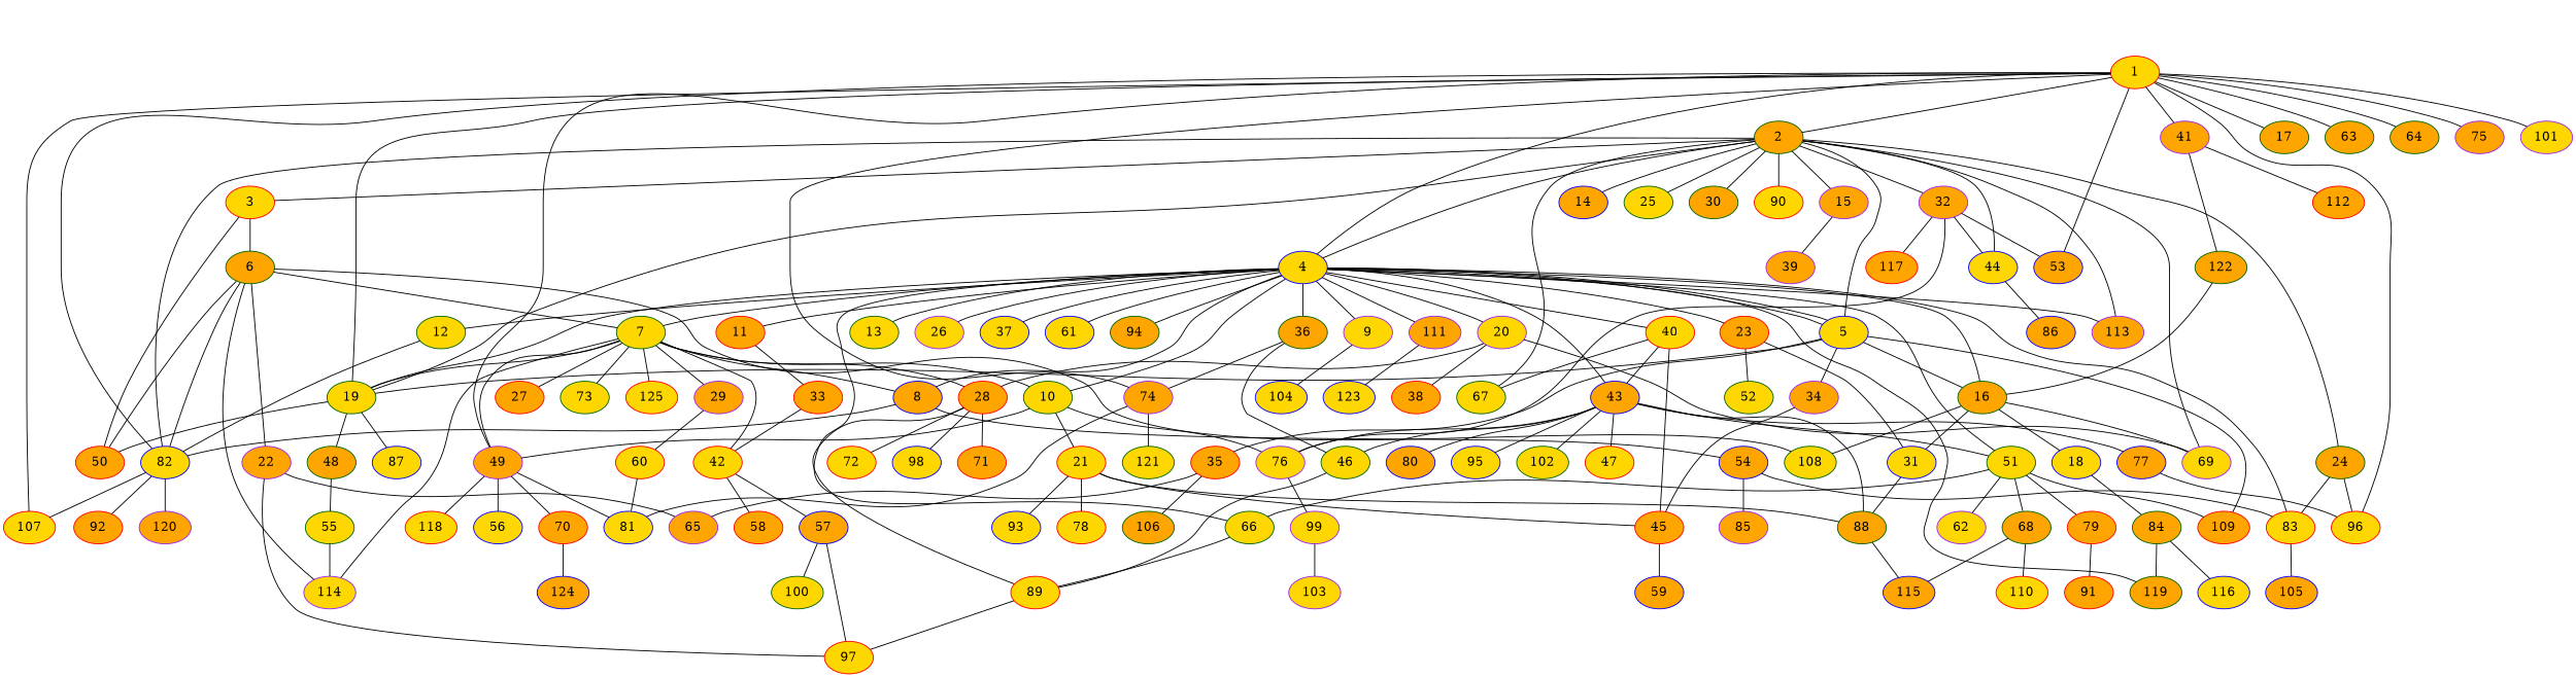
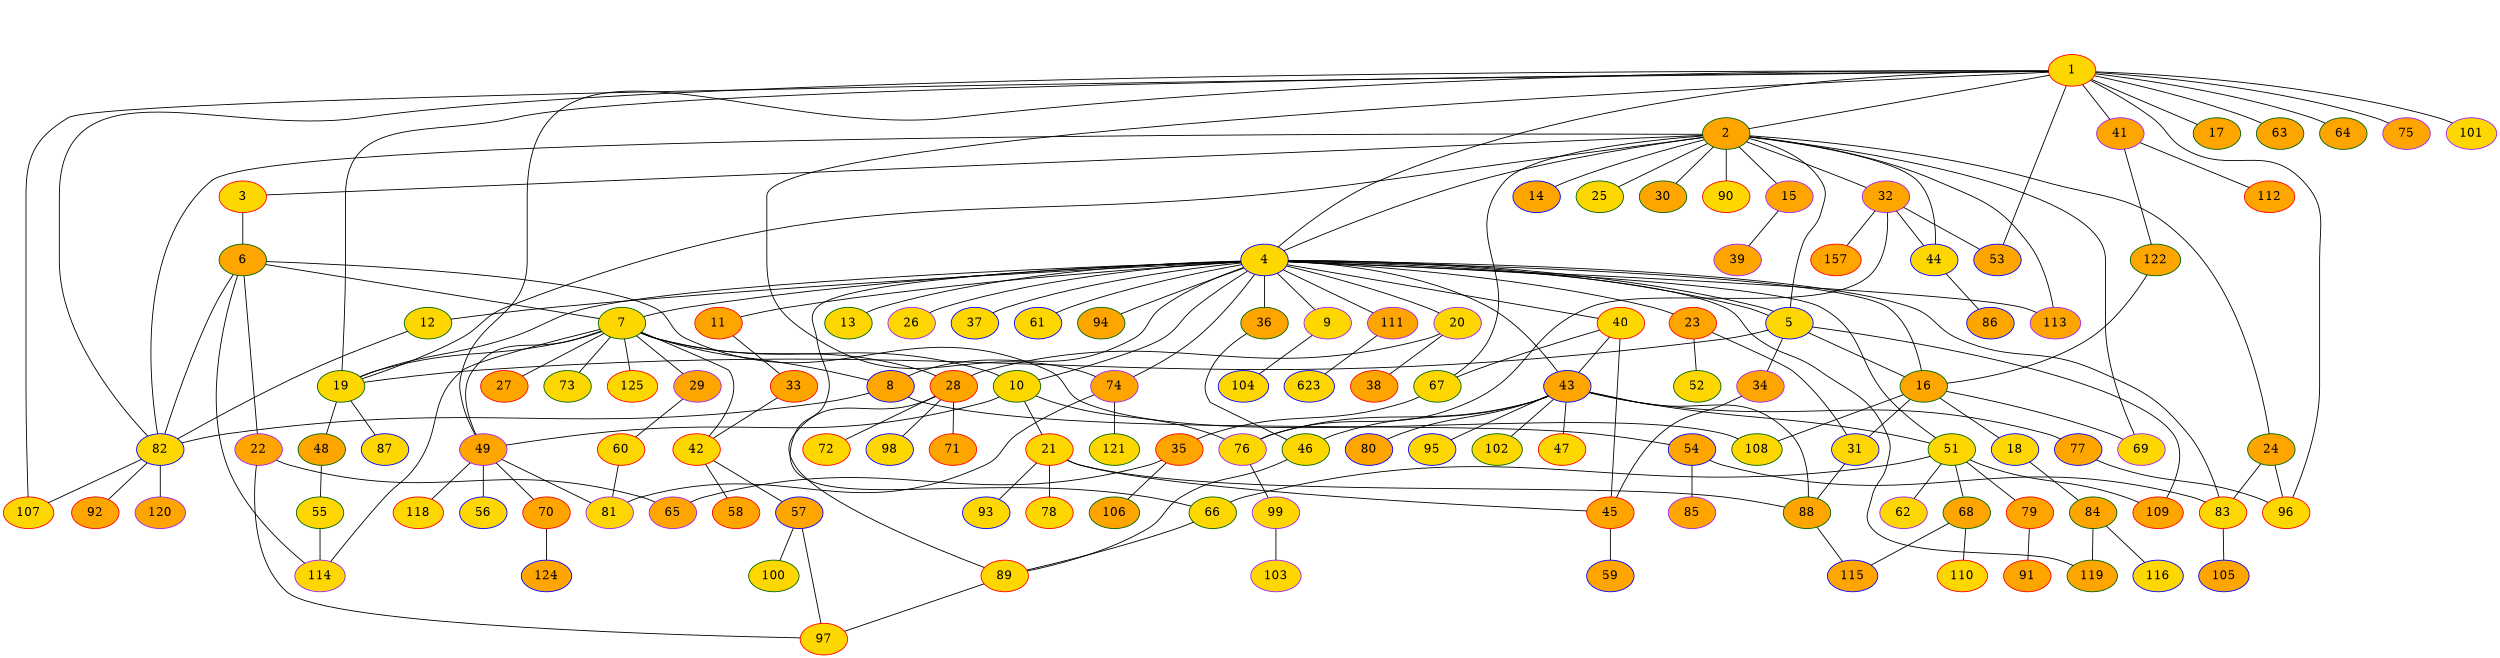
  graph {
    node [color=red fillcolor=orange style=filled]
    1 [fillcolor=gold]
    2 [color=darkgreen]
    4 [color=blue fillcolor=gold]
    17 [color=darkgreen]
    19 [color=darkgreen fillcolor=gold]
    41 [color=purple]
    49 [color=purple]
    53 [color=blue]
    63 [color=darkgreen]
    64 [color=darkgreen]
    74 [color=purple]
    75 [color=purple]
    82 [color=blue fillcolor=gold]
    96 [fillcolor=gold]
    101 [color=purple fillcolor=gold]
    107 [fillcolor=gold]
    3 [fillcolor=gold]
    5 [color=blue fillcolor=gold]
    14 [color=blue]
    15 [color=purple]
    24 [color=darkgreen]
    25 [color=darkgreen fillcolor=gold]
    30 [color=darkgreen]
    32 [color=purple]
    44 [color=blue fillcolor=gold]
    67 [color=darkgreen fillcolor=gold]
    69 [color=purple fillcolor=gold]
    90 [fillcolor=gold]
    113 [color=purple]
    16 [color=darkgreen]
    7 [color=darkgreen fillcolor=gold]
    8 [color=blue]
    9 [color=purple fillcolor=gold]
    10 [color=darkgreen fillcolor=gold]
    11
    12 [color=darkgreen fillcolor=gold]
    13 [color=darkgreen fillcolor=gold]
    20 [color=purple fillcolor=gold]
    23
    26 [color=purple fillcolor=gold]
    36 [color=darkgreen]
    37 [color=blue fillcolor=gold]
    40 [fillcolor=gold]
    43 [color=blue]
    51 [color=darkgreen fillcolor=gold]
    61 [color=blue fillcolor=gold]
    66 [color=darkgreen fillcolor=gold]
    83 [fillcolor=gold]
    94 [color=darkgreen]
    111 [color=purple]
    119 [color=darkgreen]
    108 [color=darkgreen fillcolor=gold]
    18 [color=blue fillcolor=gold]
    31 [color=blue fillcolor=gold]
-   50
    48 [color=darkgreen]
    87 [color=blue fillcolor=gold]
    112
    122 [color=darkgreen]
    56 [color=blue fillcolor=gold]
    70
-   81 [color=blue fillcolor=gold]
+   81 [color=purple fillcolor=gold]
    118 [fillcolor=gold]
    121 [color=darkgreen fillcolor=gold]
    92
    120 [color=purple]
    6 [color=darkgreen]
    34 [color=purple]
    35
    109
    39 [color=purple]
    76 [color=purple fillcolor=gold]
-   117
+   117 [label=157]
    86 [color=blue]
    22 [color=purple]
    114 [color=purple fillcolor=gold]
    27
    28
    29 [color=purple]
    42 [fillcolor=gold]
    73 [color=darkgreen fillcolor=gold]
    125 [fillcolor=gold]
    54 [color=blue]
    104 [color=blue fillcolor=gold]
    21 [fillcolor=gold]
    33
    38
    52 [color=darkgreen fillcolor=gold]
    46 [color=darkgreen fillcolor=gold]
    45
    88 [color=darkgreen]
    47 [fillcolor=gold]
    77 [color=blue]
    80 [color=blue]
    95 [color=blue fillcolor=gold]
    102 [color=darkgreen fillcolor=gold]
    62 [color=purple fillcolor=gold]
    68 [color=darkgreen]
    79
    89 [fillcolor=gold]
    105 [color=blue]
-   123 [color=blue fillcolor=gold]
+   123 [color=blue fillcolor=gold label=623]
    65 [color=purple]
    106 [color=darkgreen]
    97 [fillcolor=gold]
    71
    72 [fillcolor=gold]
    98 [color=blue fillcolor=gold]
    60 [fillcolor=gold]
    57 [color=blue]
    58
    85 [color=purple]
    78 [fillcolor=gold]
    93 [color=blue fillcolor=gold]
    99 [color=purple fillcolor=gold]
    84 [color=darkgreen]
    116 [color=blue fillcolor=gold]
    55 [color=darkgreen fillcolor=gold]
    59 [color=blue]
    115 [color=blue]
    100 [color=darkgreen fillcolor=gold]
    124 [color=blue]
    110 [fillcolor=gold]
    91
    103 [color=purple fillcolor=gold]
    1 -- 2
    1 -- 4
    1 -- 17
    1 -- 19
    1 -- 41
    1 -- 49
    1 -- 53
    1 -- 63
    1 -- 64
    1 -- 74
    1 -- 75
    1 -- 82
    1 -- 96
    1 -- 101
    1 -- 107
    2 -- 4
    2 -- 19
    2 -- 82
    2 -- 3
    2 -- 5
    2 -- 14
    2 -- 15
    2 -- 24
    2 -- 25
    2 -- 30
    2 -- 32
    2 -- 44
    2 -- 67
    2 -- 69
    2 -- 90
    2 -- 113
    4 -- 19
-   36 -- 74
+   4 -- 74
    4 -- 5
    4 -- 5
    4 -- 113
    4 -- 16
    4 -- 7
    4 -- 8
    4 -- 9
    4 -- 10
    4 -- 11
    4 -- 12
    4 -- 13
    4 -- 20
    4 -- 23
    4 -- 26
    4 -- 36
    4 -- 37
    4 -- 40
    4 -- 43
    4 -- 51
    4 -- 61
    4 -- 66
    4 -- 83
    4 -- 94
    4 -- 111
    4 -- 119
-   19 -- 50
    19 -- 48
    19 -- 87
    41 -- 112
    41 -- 122
    49 -- 56
    49 -- 70
    49 -- 81
    49 -- 118
    74 -- 81
    74 -- 121
    82 -- 107
    82 -- 92
    82 -- 120
-   3 -- 50
    3 -- 6
    5 -- 19
    5 -- 16
    5 -- 34
-   5 -- 35
+   67 -- 35
    5 -- 109
    15 -- 39
    24 -- 96
    24 -- 83
    32 -- 53
    32 -- 44
    32 -- 76
    32 -- 117
    44 -- 86
    16 -- 69
    16 -- 108
    16 -- 18
    16 -- 31
    7 -- 19
    7 -- 49
    7 -- 8
    7 -- 10
    7 -- 114
    7 -- 27
    7 -- 28
    7 -- 29
    7 -- 42
    7 -- 73
    7 -- 125
    8 -- 82
    8 -- 54
    9 -- 104
    10 -- 49
    10 -- 76
    10 -- 21
    11 -- 33
    12 -- 82
-   20 -- 69
    20 -- 28
    20 -- 38
    23 -- 31
    23 -- 52
    36 -- 46
    40 -- 67
    40 -- 43
    40 -- 45
    43 -- 51
    43 -- 76
    43 -- 46
    43 -- 88
    43 -- 47
    43 -- 77
    43 -- 80
    43 -- 95
    43 -- 102
    51 -- 66
    51 -- 109
    51 -- 62
    51 -- 68
    51 -- 79
    66 -- 89
    83 -- 105
    111 -- 123
    18 -- 84
    31 -- 88
    48 -- 55
    122 -- 16
    70 -- 124
    6 -- 82
    6 -- 7
    6 -- 108
-   6 -- 50
    6 -- 22
    6 -- 114
    34 -- 45
    35 -- 65
    35 -- 106
    76 -- 99
    22 -- 65
    22 -- 97
    28 -- 89
    28 -- 71
    28 -- 72
    28 -- 98
    29 -- 60
    42 -- 57
    42 -- 58
    54 -- 83
    54 -- 85
    21 -- 45
    21 -- 88
    21 -- 78
    21 -- 93
    33 -- 42
    46 -- 89
    45 -- 59
    88 -- 115
    77 -- 96
    68 -- 115
    68 -- 110
    79 -- 91
    89 -- 97
    60 -- 81
    57 -- 97
    57 -- 100
    99 -- 103
    84 -- 119
    84 -- 116
    55 -- 114
  }
